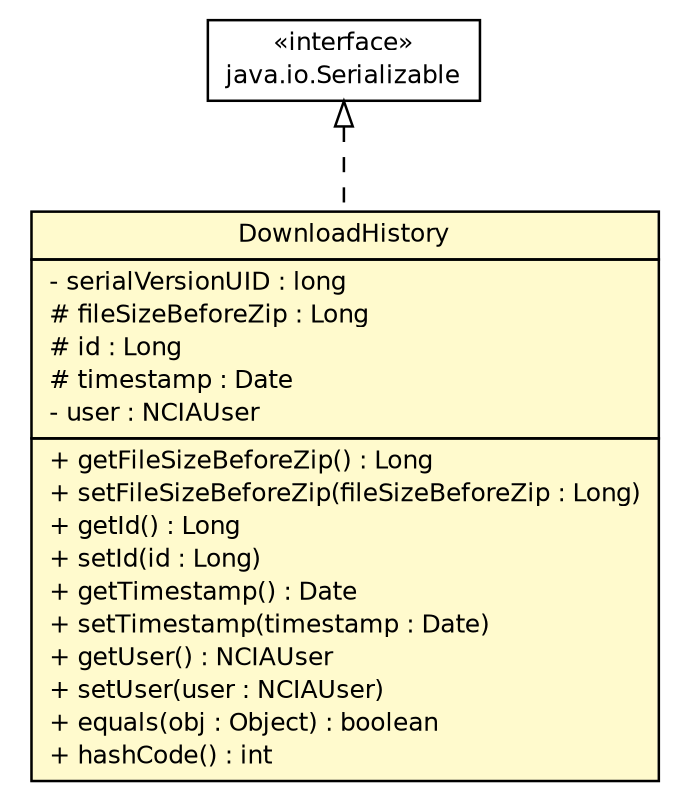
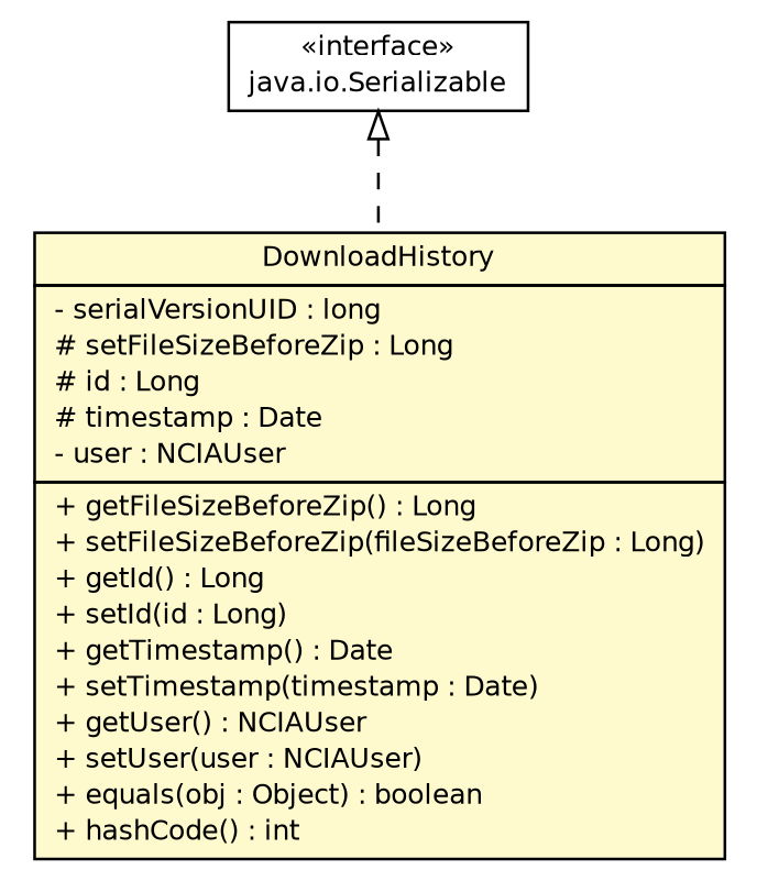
  digraph {
    node [fontcolor=black fontname=Helvetica fontsize=10.0 shape=plaintext]
-   n1 [label=<<table border="0" cellborder="1" cellspacing="0" cellpadding="2" port="p" bgcolor="lemonChiffon" href="./DownloadHistory.html"> 		<tr><td><table border="0" cellspacing="0" cellpadding="1"> 			<tr><td> DownloadHistory </td></tr> 		</table></td></tr> 		<tr><td><table border="0" cellspacing="0" cellpadding="1"> 			<tr><td align="left"> - serialVersionUID : long </td></tr> 			<tr><td align="left"> # fileSizeBeforeZip : Long </td></tr> 			<tr><td align="left"> # id : Long </td></tr> 			<tr><td align="left"> # timestamp : Date </td></tr> 			<tr><td align="left"> - user : NCIAUser </td></tr> 		</table></td></tr> 		<tr><td><table border="0" cellspacing="0" cellpadding="1"> 			<tr><td align="left"> + getFileSizeBeforeZip() : Long </td></tr> 			<tr><td align="left"> + setFileSizeBeforeZip(fileSizeBeforeZip : Long) </td></tr> 			<tr><td align="left"> + getId() : Long </td></tr> 			<tr><td align="left"> + setId(id : Long) </td></tr> 			<tr><td align="left"> + getTimestamp() : Date </td></tr> 			<tr><td align="left"> + setTimestamp(timestamp : Date) </td></tr> 			<tr><td align="left"> + getUser() : NCIAUser </td></tr> 			<tr><td align="left"> + setUser(user : NCIAUser) </td></tr> 			<tr><td align="left"> + equals(obj : Object) : boolean </td></tr> 			<tr><td align="left"> + hashCode() : int </td></tr> 		</table></td></tr> 		</table>>]
+   n1 [label=<<table border="0" cellborder="1" cellspacing="0" cellpadding="2" port="p" bgcolor="lemonChiffon" href="./DownloadHistory.html"> 		<tr><td><table border="0" cellspacing="0" cellpadding="1"> 			<tr><td> DownloadHistory </td></tr> 		</table></td></tr> 		<tr><td><table border="0" cellspacing="0" cellpadding="1"> 			<tr><td align="left"> - serialVersionUID : long </td></tr> 			<tr><td align="left"> # setFileSizeBeforeZip : Long </td></tr> 			<tr><td align="left"> # id : Long </td></tr> 			<tr><td align="left"> # timestamp : Date </td></tr> 			<tr><td align="left"> - user : NCIAUser </td></tr> 		</table></td></tr> 		<tr><td><table border="0" cellspacing="0" cellpadding="1"> 			<tr><td align="left"> + getFileSizeBeforeZip() : Long </td></tr> 			<tr><td align="left"> + setFileSizeBeforeZip(fileSizeBeforeZip : Long) </td></tr> 			<tr><td align="left"> + getId() : Long </td></tr> 			<tr><td align="left"> + setId(id : Long) </td></tr> 			<tr><td align="left"> + getTimestamp() : Date </td></tr> 			<tr><td align="left"> + setTimestamp(timestamp : Date) </td></tr> 			<tr><td align="left"> + getUser() : NCIAUser </td></tr> 			<tr><td align="left"> + setUser(user : NCIAUser) </td></tr> 			<tr><td align="left"> + equals(obj : Object) : boolean </td></tr> 			<tr><td align="left"> + hashCode() : int </td></tr> 		</table></td></tr> 		</table>>]
    n2 [label=<<table border="0" cellborder="1" cellspacing="0" cellpadding="2" port="p" href="http://java.sun.com/j2se/1.4.2/docs/api/java/io/Serializable.html"> 		<tr><td><table border="0" cellspacing="0" cellpadding="1"> 			<tr><td> &laquo;interface&raquo; </td></tr> 			<tr><td> java.io.Serializable </td></tr> 		</table></td></tr> 		</table>>]
    n2 -> n1 [arrowtail=empty dir=back fontname=Helvetica fontsize=10 headport=p labelfontname=Helvetica labelfontsize=10 style=dashed tailport=p]
  }
